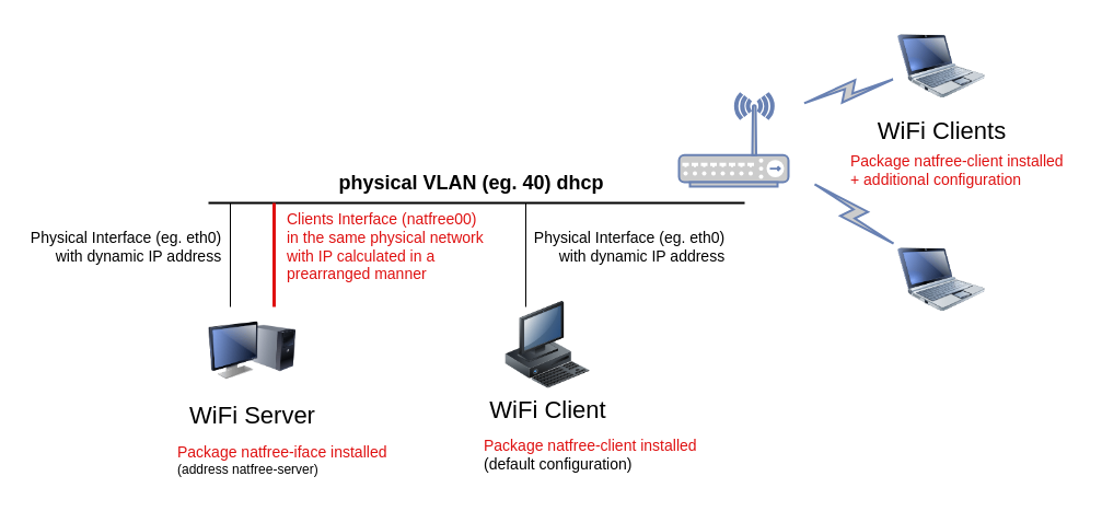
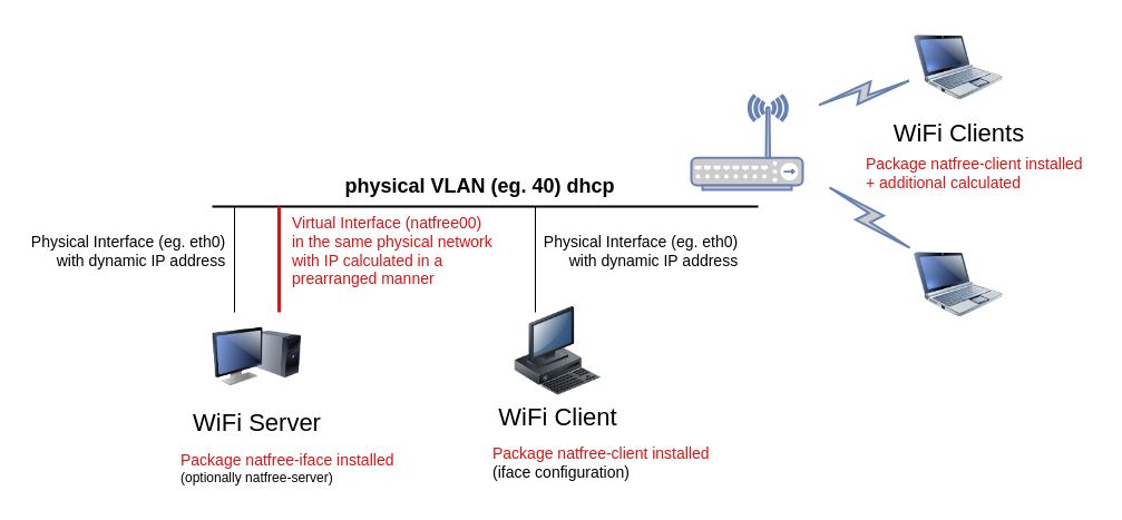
  <mxCell id="0" />
  <mxCell id="1" parent="0" />
  <mxCell id="2" style="edgeStyle=none;rounded=0;html=1;labelBackgroundColor=none;endArrow=none;strokeWidth=2;fontFamily=Verdana;fontSize=22" parent="1" edge="1"><mxGeometry relative="1" as="geometry"><mxPoint x="190" y="185" as="sourcePoint" /><mxPoint x="680" y="185" as="targetPoint" /></mxGeometry></mxCell>
  <mxCell id="3" value="WiFi Server" style="image;html=1;labelBackgroundColor=#ffffff;image=img/lib/clip_art/computers/Monitor_Tower_128x128.png;rounded=1;shadow=0;comic=0;strokeWidth=2;fontSize=22" parent="1" vertex="1"><mxGeometry x="190" y="280" width="80" height="80" as="geometry" /></mxCell>
  <mxCell id="4" value="WiFi Clients" style="image;html=1;labelBackgroundColor=#ffffff;image=img/lib/clip_art/computers/Netbook_128x128.png;rounded=1;shadow=0;comic=0;strokeColor=#000000;strokeWidth=2;fillColor=#FFFFFF;fontSize=22;fontColor=#000000;" parent="1" vertex="1"><mxGeometry x="820" y="20" width="80" height="80" as="geometry" /></mxCell>
  <mxCell id="5" value="" style="image;html=1;labelBackgroundColor=#ffffff;image=img/lib/clip_art/computers/Netbook_128x128.png;rounded=1;shadow=0;comic=0;strokeWidth=2;fontSize=22" parent="1" vertex="1"><mxGeometry x="820" y="215" width="80" height="80" as="geometry" /></mxCell>
  <mxCell id="6" value="" style="html=1;fillColor=#CCCCCC;strokeColor=#6881B3;gradientColor=none;gradientDirection=north;strokeWidth=2;shape=mxgraph.networks.comm_link_edge;html=1;labelBackgroundColor=none;endArrow=none;fontFamily=Verdana;fontSize=22;fontColor=#000000;" parent="1" source="5" edge="1"><mxGeometry width="100" height="100" relative="1" as="geometry"><mxPoint x="240" y="346.957" as="sourcePoint" /><mxPoint x="740" y="165" as="targetPoint" /></mxGeometry></mxCell>
  <mxCell id="7" value="" style="html=1;fillColor=#CCCCCC;strokeColor=#6881B3;gradientColor=none;gradientDirection=north;strokeWidth=2;shape=mxgraph.networks.comm_link_edge;html=1;labelBackgroundColor=none;endArrow=none;fontFamily=Verdana;fontSize=22;fontColor=#000000;" parent="1" source="4" edge="1"><mxGeometry width="100" height="100" relative="1" as="geometry"><mxPoint x="280" y="386.957" as="sourcePoint" /><mxPoint x="730" y="95" as="targetPoint" /></mxGeometry></mxCell>
  <mxCell id="8" value="" style="fontColor=#0066CC;verticalAlign=top;verticalLabelPosition=bottom;labelPosition=center;align=center;html=1;outlineConnect=0;fillColor=#CCCCCC;strokeColor=#6881B3;gradientColor=none;gradientDirection=north;strokeWidth=2;shape=mxgraph.networks.wireless_hub;" vertex="1" parent="1"><mxGeometry x="620" y="85" width="100" height="85" as="geometry" /></mxCell>
  <mxCell id="9" value="WiFi Client" style="image;html=1;labelBackgroundColor=#ffffff;image=img/lib/clip_art/computers/Workstation_128x128.png;rounded=1;shadow=0;comic=0;strokeWidth=2;fontSize=22" vertex="1" parent="1"><mxGeometry x="460" y="275" width="80" height="80" as="geometry" /></mxCell>
  <mxCell id="10" value="&lt;font style=&quot;font-size: 18px;&quot;&gt;physical VLAN (eg. 40) dhcp&lt;/font&gt;" style="text;strokeColor=none;fillColor=none;html=1;fontSize=24;fontStyle=1;verticalAlign=middle;align=center;" vertex="1" parent="1"><mxGeometry x="380" y="145" width="100" height="40" as="geometry" /></mxCell>
  <mxCell id="11" value="" style="endArrow=none;html=1;rounded=0;exitX=0.25;exitY=0;exitDx=0;exitDy=0;" edge="1" parent="1" source="3"><mxGeometry width="50" height="50" relative="1" as="geometry"><mxPoint x="430" y="265" as="sourcePoint" /><mxPoint x="210" y="185" as="targetPoint" /></mxGeometry></mxCell>
  <mxCell id="12" value="&lt;font style=&quot;text-wrap: nowrap; font-size: 14px;&quot;&gt;Physical Interface (eg. eth0)&lt;/font&gt;&lt;div style=&quot;font-size: 11px; text-wrap: nowrap; text-align: right;&quot;&gt;&lt;font style=&quot;font-size: 14px;&quot;&gt;with&amp;nbsp;dynamic IP address&lt;/font&gt;&lt;/div&gt;" style="text;html=1;strokeColor=none;fillColor=none;align=center;verticalAlign=middle;whiteSpace=wrap;overflow=hidden;" vertex="1" parent="1"><mxGeometry x="20" y="185" width="190" height="80" as="geometry" /></mxCell>
  <mxCell id="13" value="" style="endArrow=none;html=1;rounded=0;exitX=0.25;exitY=0;exitDx=0;exitDy=0;strokeColor=#DF1111;strokeWidth=3;" edge="1" parent="1"><mxGeometry width="50" height="50" relative="1" as="geometry"><mxPoint x="250" y="280" as="sourcePoint" /><mxPoint x="250" y="185" as="targetPoint" /></mxGeometry></mxCell>
- <mxCell id="14" value="&lt;div style=&quot;&quot;&gt;&lt;span style=&quot;font-size: 14px; text-wrap: nowrap; background-color: initial;&quot;&gt;Clients Interface (natfree00)&lt;/span&gt;&lt;/div&gt;&lt;div&gt;&lt;span style=&quot;font-size: 14px; text-wrap: nowrap;&quot;&gt;in the same physical network&amp;nbsp;&lt;/span&gt;&lt;/div&gt;&lt;div&gt;&lt;span style=&quot;font-size: 14px; text-wrap: nowrap;&quot;&gt;with&amp;nbsp;&lt;/span&gt;&lt;span style=&quot;background-color: initial; font-size: 14px; text-wrap: nowrap;&quot;&gt;IP calculated in a&lt;/span&gt;&lt;/div&gt;&lt;div&gt;&lt;span style=&quot;background-color: initial; font-size: 14px; text-wrap: nowrap;&quot;&gt;prearranged manner&lt;/span&gt;&lt;/div&gt;" style="text;html=1;strokeColor=none;fillColor=none;align=left;verticalAlign=middle;whiteSpace=wrap;overflow=hidden;fontColor=#df1111;" vertex="1" parent="1"><mxGeometry x="260" y="185" width="190" height="80" as="geometry" /></mxCell>
- <mxCell id="15" value="&lt;div style=&quot;&quot;&gt;&lt;span style=&quot;font-size: 14px; text-wrap: nowrap; background-color: initial;&quot;&gt;Package natfree-iface installed&lt;br&gt;&lt;/span&gt;&lt;/div&gt;&lt;div style=&quot;&quot;&gt;&lt;font color=&quot;#000000&quot;&gt;(address natfree-server)&lt;/font&gt;&lt;/div&gt;" style="text;html=1;strokeColor=none;fillColor=none;align=left;verticalAlign=middle;whiteSpace=wrap;overflow=hidden;fontColor=#DF1111;" vertex="1" parent="1"><mxGeometry x="160" y="395" width="210" height="50" as="geometry" /></mxCell>
+ <mxCell id="14" value="&lt;div style=&quot;&quot;&gt;&lt;span style=&quot;font-size: 14px; text-wrap: nowrap; background-color: initial;&quot;&gt;Virtual Interface (natfree00)&lt;/span&gt;&lt;/div&gt;&lt;div&gt;&lt;span style=&quot;font-size: 14px; text-wrap: nowrap;&quot;&gt;in the same physical network&amp;nbsp;&lt;/span&gt;&lt;/div&gt;&lt;div&gt;&lt;span style=&quot;font-size: 14px; text-wrap: nowrap;&quot;&gt;with&amp;nbsp;&lt;/span&gt;&lt;span style=&quot;background-color: initial; font-size: 14px; text-wrap: nowrap;&quot;&gt;IP calculated in a&lt;/span&gt;&lt;/div&gt;&lt;div&gt;&lt;span style=&quot;background-color: initial; font-size: 14px; text-wrap: nowrap;&quot;&gt;prearranged manner&lt;/span&gt;&lt;/div&gt;" style="text;html=1;strokeColor=none;fillColor=none;align=left;verticalAlign=middle;whiteSpace=wrap;overflow=hidden;fontColor=#df1111;" vertex="1" parent="1"><mxGeometry x="260" y="185" width="190" height="80" as="geometry" /></mxCell>
+ <mxCell id="15" value="&lt;div style=&quot;&quot;&gt;&lt;span style=&quot;font-size: 14px; text-wrap: nowrap; background-color: initial;&quot;&gt;Package natfree-iface installed&lt;br&gt;&lt;/span&gt;&lt;/div&gt;&lt;div style=&quot;&quot;&gt;&lt;font color=&quot;#000000&quot;&gt;(optionally natfree-server)&lt;/font&gt;&lt;/div&gt;" style="text;html=1;strokeColor=none;fillColor=none;align=left;verticalAlign=middle;whiteSpace=wrap;overflow=hidden;fontColor=#DF1111;" vertex="1" parent="1"><mxGeometry x="160" y="395" width="210" height="50" as="geometry" /></mxCell>
  <mxCell id="16" value="" style="endArrow=none;html=1;rounded=0;exitX=0.25;exitY=0;exitDx=0;exitDy=0;" edge="1" parent="1"><mxGeometry width="50" height="50" relative="1" as="geometry"><mxPoint x="480" y="280" as="sourcePoint" /><mxPoint x="480" y="185" as="targetPoint" /></mxGeometry></mxCell>
  <mxCell id="17" value="&lt;font style=&quot;text-wrap: nowrap; font-size: 14px;&quot;&gt;Physical Interface (eg. eth0)&lt;/font&gt;&lt;div style=&quot;font-size: 11px; text-wrap: nowrap; text-align: right;&quot;&gt;&lt;font style=&quot;font-size: 14px;&quot;&gt;with&amp;nbsp;dynamic IP address&lt;/font&gt;&lt;/div&gt;" style="text;html=1;strokeColor=none;fillColor=none;align=center;verticalAlign=middle;whiteSpace=wrap;overflow=hidden;" vertex="1" parent="1"><mxGeometry x="480" y="185" width="190" height="80" as="geometry" /></mxCell>
- <mxCell id="18" value="&lt;div style=&quot;&quot;&gt;&lt;span style=&quot;font-size: 14px; text-wrap: nowrap; background-color: initial;&quot;&gt;Package natfree-client installed&lt;/span&gt;&lt;/div&gt;&lt;div style=&quot;&quot;&gt;&lt;span style=&quot;font-size: 14px; text-wrap: nowrap; background-color: initial;&quot;&gt;&lt;font color=&quot;#000000&quot;&gt;(default configuration)&lt;/font&gt;&lt;/span&gt;&lt;/div&gt;" style="text;html=1;strokeColor=none;fillColor=none;align=left;verticalAlign=middle;whiteSpace=wrap;overflow=hidden;fontColor=#DF1111;" vertex="1" parent="1"><mxGeometry x="440" y="395" width="210" height="40" as="geometry" /></mxCell>
- <mxCell id="19" value="&lt;div style=&quot;&quot;&gt;&lt;span style=&quot;font-size: 14px; text-wrap: nowrap; background-color: initial;&quot;&gt;Package natfree-client installed&lt;/span&gt;&lt;/div&gt;&lt;div style=&quot;&quot;&gt;&lt;span style=&quot;font-size: 14px; text-wrap: nowrap; background-color: initial;&quot;&gt;+&amp;nbsp;&lt;/span&gt;&lt;span style=&quot;font-size: 14px; text-wrap: nowrap; background-color: initial;&quot;&gt;additional configuration&lt;/span&gt;&lt;/div&gt;" style="text;html=1;strokeColor=none;fillColor=none;align=left;verticalAlign=middle;whiteSpace=wrap;overflow=hidden;fontColor=#DF1111;" vertex="1" parent="1"><mxGeometry x="775" y="135" width="210" height="40" as="geometry" /></mxCell>
+ <mxCell id="18" value="&lt;div style=&quot;&quot;&gt;&lt;span style=&quot;font-size: 14px; text-wrap: nowrap; background-color: initial;&quot;&gt;Package natfree-client installed&lt;/span&gt;&lt;/div&gt;&lt;div style=&quot;&quot;&gt;&lt;span style=&quot;font-size: 14px; text-wrap: nowrap; background-color: initial;&quot;&gt;&lt;font color=&quot;#000000&quot;&gt;(iface configuration)&lt;/font&gt;&lt;/span&gt;&lt;/div&gt;" style="text;html=1;strokeColor=none;fillColor=none;align=left;verticalAlign=middle;whiteSpace=wrap;overflow=hidden;fontColor=#DF1111;" vertex="1" parent="1"><mxGeometry x="440" y="395" width="210" height="40" as="geometry" /></mxCell>
+ <mxCell id="19" value="&lt;div style=&quot;&quot;&gt;&lt;span style=&quot;font-size: 14px; text-wrap: nowrap; background-color: initial;&quot;&gt;Package natfree-client installed&lt;/span&gt;&lt;/div&gt;&lt;div style=&quot;&quot;&gt;&lt;span style=&quot;font-size: 14px; text-wrap: nowrap; background-color: initial;&quot;&gt;+&amp;nbsp;&lt;/span&gt;&lt;span style=&quot;font-size: 14px; text-wrap: nowrap; background-color: initial;&quot;&gt;additional calculated&lt;/span&gt;&lt;/div&gt;" style="text;html=1;strokeColor=none;fillColor=none;align=left;verticalAlign=middle;whiteSpace=wrap;overflow=hidden;fontColor=#DF1111;" vertex="1" parent="1"><mxGeometry x="775" y="135" width="210" height="40" as="geometry" /></mxCell>
